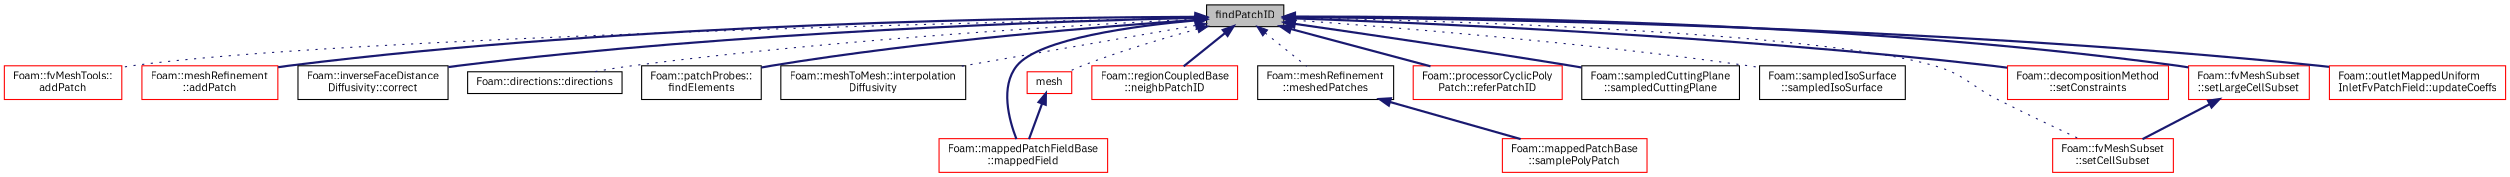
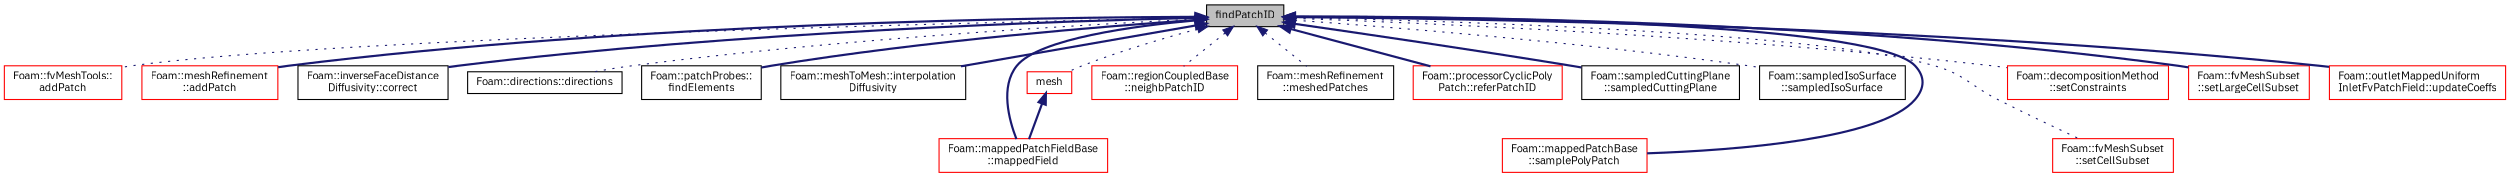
  digraph {
    fontname="IBM Plex Sans"
    rankdir=TB
    node [color=red fontname="IBM Plex Sans" fontsize=10 shape=record]
    edge [color=midnightblue dir=back fontname="IBM Plex Sans" fontsize=10 labelfontname=Helvetica labelfontsize=10 style=bold]
    n1 [color=black fillcolor=grey75 fontcolor=black height=0.2 label=findPatchID style=filled width=0.4]
    n2 [height=0.2 label="Foam::fvMeshTools::\laddPatch" width=0.4]
    n3 [height=0.2 label="Foam::meshRefinement\l::addPatch" width=0.4]
    n4 [color=black height=0.2 label="Foam::inverseFaceDistance\lDiffusivity::correct" width=0.4]
    n5 [color=black height=0.2 label="Foam::directions::directions" width=0.4]
    n6 [color=black height=0.2 label="Foam::patchProbes::\lfindElements" width=0.4]
    n7 [color=black height=0.2 label="Foam::meshToMesh::interpolation\lDiffusivity" width=0.4]
    n8 [height=0.2 label="Foam::mappedPatchFieldBase\l::mappedField" width=0.4]
    n9 [height=0.2 label=mesh width=0.4]
    n10 [height=0.2 label="Foam::regionCoupledBase\l::neighbPatchID" width=0.4]
    n11 [color=black height=0.2 label="Foam::meshRefinement\l::meshedPatches" width=0.4]
    n12 [height=0.2 label="Foam::processorCyclicPoly\lPatch::referPatchID" width=0.4]
    n13 [color=black height=0.2 label="Foam::sampledCuttingPlane\l::sampledCuttingPlane" width=0.4]
    n14 [color=black height=0.2 label="Foam::sampledIsoSurface\l::sampledIsoSurface" width=0.4]
    n15 [height=0.2 label="Foam::mappedPatchBase\l::samplePolyPatch" width=0.4]
    n16 [height=0.2 label="Foam::fvMeshSubset\l::setCellSubset" width=0.4]
    n17 [height=0.2 label="Foam::decompositionMethod\l::setConstraints" width=0.4]
    n18 [height=0.2 label="Foam::fvMeshSubset\l::setLargeCellSubset" width=0.4]
    n19 [height=0.2 label="Foam::outletMappedUniform\lInletFvPatchField::updateCoeffs" width=0.4]
    n1 -> n2 [style=dotted]
    n1 -> n3
    n1 -> n4
    n1 -> n5 [style=dotted]
    n1 -> n6
-   n1 -> n7 [style=dotted]
+   n1 -> n7
    n1 -> n8
    n1 -> n9 [style=dotted]
-   n1 -> n10
+   n1 -> n10 [style=dotted]
    n1 -> n11 [style=dotted]
    n1 -> n12
    n1 -> n13
    n1 -> n14 [style=dotted]
-   n11 -> n15
+   n1 -> n15
    n1 -> n16 [style=dotted]
-   n1 -> n17
+   n1 -> n17 [style=dotted]
    n1 -> n18
    n1 -> n19
    n9 -> n8
-   n18 -> n16
  }
